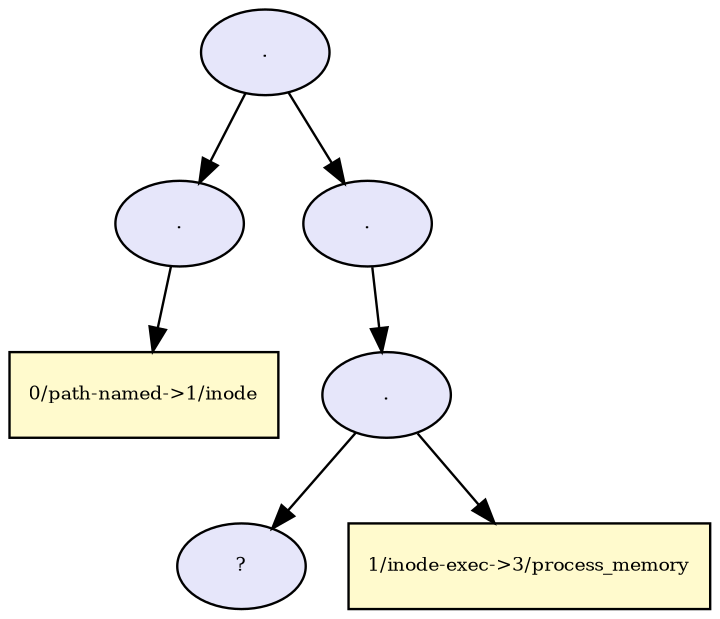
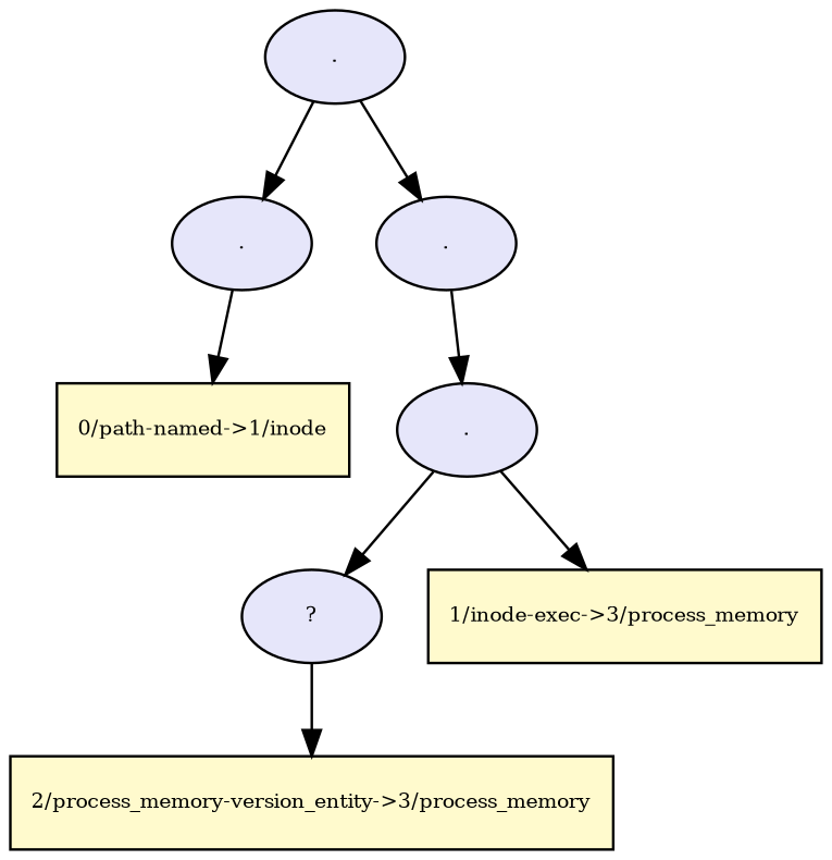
  digraph {
    fontname="DejaVu Serif"
    node [fillcolor="#e6e6fa" fontsize=8 shape=ellipse style=filled fontname="DejaVu Serif"]
    edge [color="#000000" fontsize=8 fontname="DejaVu Serif"]
    n1 [label="."]
    n2 [label="."]
    n3 [label="."]
    n4 [fillcolor="#fffacd" label="0/path-named->1/inode" shape=rectangle]
    n5 [label="."]
    n6 [label="?"]
    n7 [fillcolor="#fffacd" label="1/inode-exec->3/process_memory" shape=rectangle]
+   n8 [fillcolor="#fffacd" label="2/process_memory-version_entity->3/process_memory" shape=rectangle]
    n1 -> n2
    n1 -> n3
    n2 -> n4
    n3 -> n5
    n5 -> n6
    n5 -> n7
+   n6 -> n8
  }
